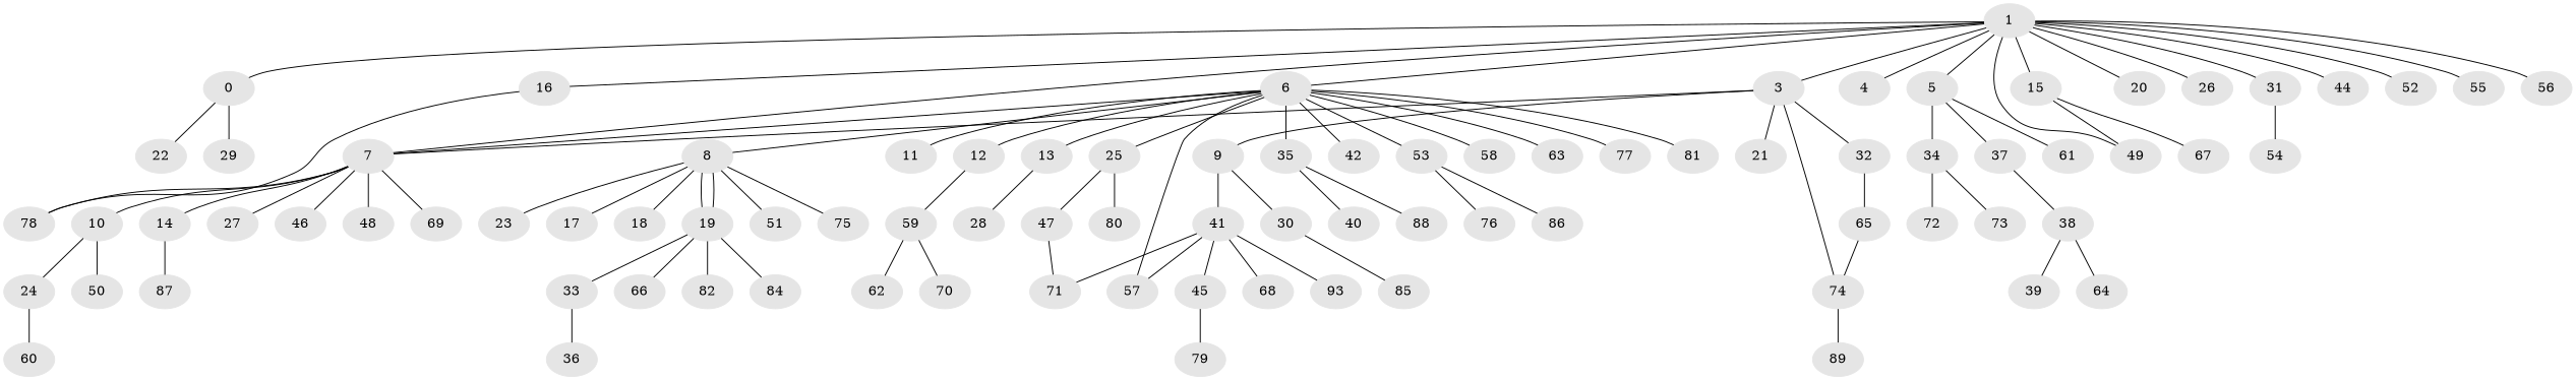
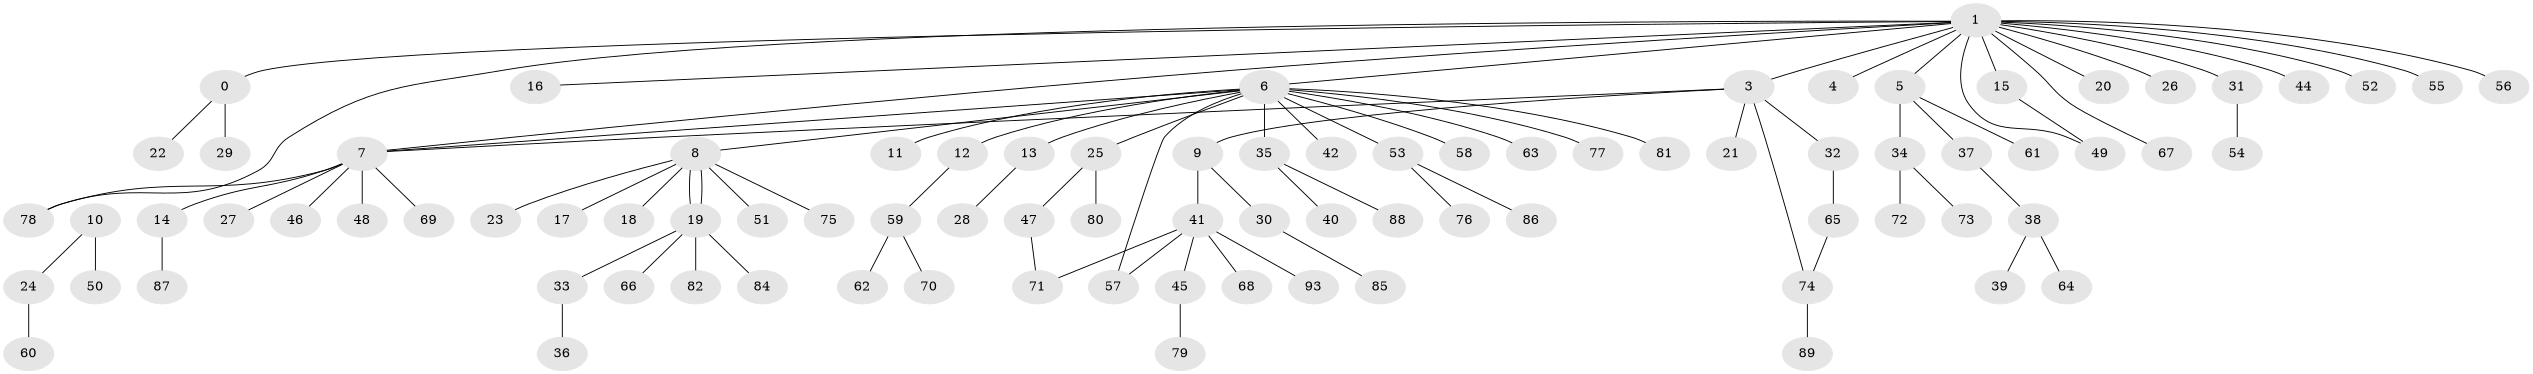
  graph {
    node [color=gray90 style=filled]
    n1 [label=0]
    1
    3
    4
    5
    6
    7
    15
    16
    20
    26
    31
    44
    49
    52
    55
    56
    67
    78
    22
    29
    9
    21
    32
    74
    34
    37
    61
    8
    11
    12
    13
    25
    35
    42
    53
    57
    58
    63
    77
    81
    10
    14
    27
    46
    48
    69
    54
    30
    41
    65
    89
    72
    73
    38
    23
    17
    18
    19
    51
    75
    59
    28
    47
    80
    40
    88
    76
    86
    24
    50
    87
    33
    66
    82
    84
    85
    45
    68
    71
    n81 [label=93]
    60
    62
    70
    36
    39
    64
    79
    n1 -- 22
    n1 -- 29
    1 -- n1
    1 -- 3
    1 -- 4
    1 -- 5
    1 -- 6
    1 -- 7
    1 -- 15
    1 -- 16
    1 -- 20
    1 -- 26
    1 -- 31
    1 -- 44
    1 -- 49
    1 -- 52
    1 -- 55
    1 -- 56
-   15 -- 67
-   16 -- 78
+   1 -- 67
+   1 -- 78
    3 -- 7
    3 -- 9
    3 -- 21
    3 -- 32
    3 -- 74
    5 -- 34
    5 -- 37
    5 -- 61
    6 -- 7
    6 -- 8
    6 -- 11
    6 -- 12
    6 -- 13
    6 -- 25
    6 -- 35
    6 -- 42
    6 -- 53
    6 -- 57
    6 -- 58
    6 -- 63
    6 -- 77
    6 -- 81
    7 -- 78
-   7 -- 10
    7 -- 14
    7 -- 27
    7 -- 46
    7 -- 48
    7 -- 69
    15 -- 49
    31 -- 54
    9 -- 30
    9 -- 41
    32 -- 65
    74 -- 89
    34 -- 72
    34 -- 73
    37 -- 38
    8 -- 23
    8 -- 17
    8 -- 18
    8 -- 19
    8 -- 19
    8 -- 51
    8 -- 75
    12 -- 59
    13 -- 28
    25 -- 47
    25 -- 80
    35 -- 40
    35 -- 88
    53 -- 76
    53 -- 86
    10 -- 24
    10 -- 50
    14 -- 87
    30 -- 85
    41 -- 57
    41 -- 45
    41 -- 68
    41 -- 71
    41 -- n81
    65 -- 74
    38 -- 39
    38 -- 64
    19 -- 33
    19 -- 66
    19 -- 82
    19 -- 84
    59 -- 62
    59 -- 70
    47 -- 71
    24 -- 60
    33 -- 36
    45 -- 79
  }
